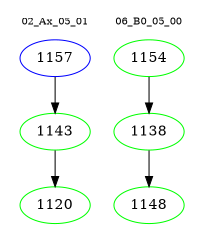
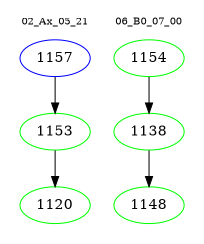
  digraph {
    node [color=green]
    edge [color=black]
    n1 [color=blue label=1157]
-   n2 [label=1143]
+   n2 [label=1153]
    n3 [label=1120]
    n4 [label=1154]
    n5 [label=1138]
    n6 [label=1148]
    subgraph cluster_1 {
      color=white
      fontsize=10
-     label="02_Ax_05_01"
+     label="02_Ax_05_21"
      n1
      n2
      n3
    }
    subgraph cluster_2 {
      color=white
      fontsize=10
-     label="06_B0_05_00"
+     label="06_B0_07_00"
      n4
      n5
      n6
    }
    n1 -> n2
    n2 -> n3
    n4 -> n5
    n5 -> n6
  }
